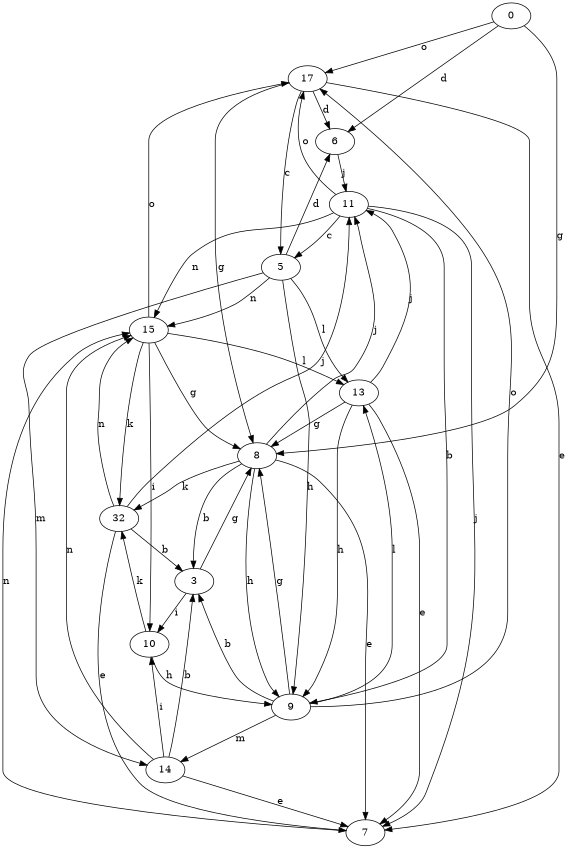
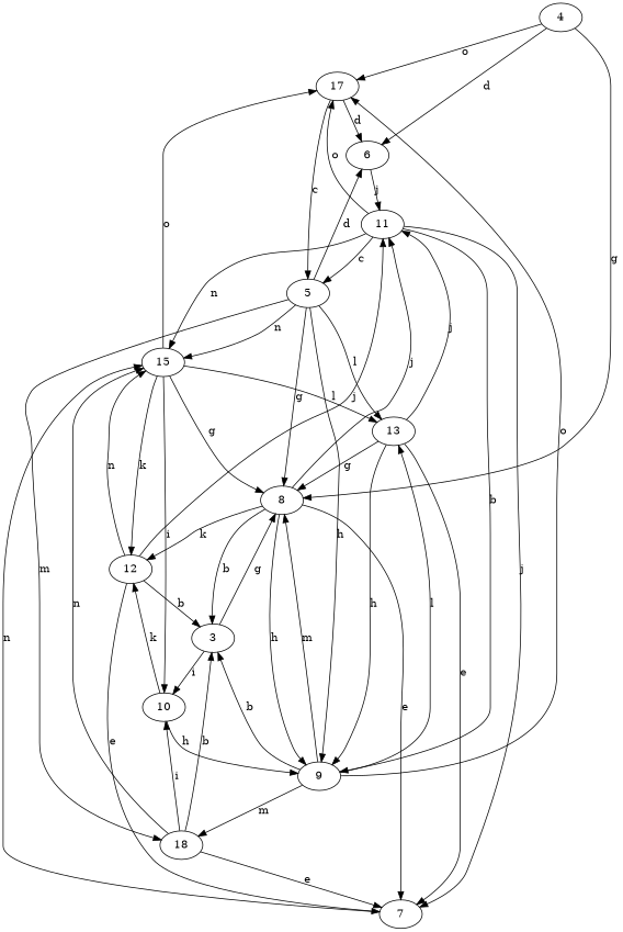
  strict digraph {
    17
    6
    8
    n4 [label=5]
    7
-   0
+   0 [label=4]
    11
    3
    9
-   12 [label=32]
+   12
    10
    13
-   14
+   14 [label=18]
    15
    17 -> 6 [label=d]
-   17 -> 8 [label=g]
+   n4 -> 8 [label=g]
    17 -> n4 [label=c]
-   17 -> 7 [label=e]
    6 -> 11 [label=j]
    8 -> 7 [label=e]
    8 -> 11 [label=j]
    8 -> 3 [label=b]
    8 -> 9 [label=h]
    8 -> 12 [label=k]
    n4 -> 6 [label=d]
    n4 -> 9 [label=h]
    n4 -> 13 [label=l]
    n4 -> 14 [label=m]
    n4 -> 15 [label=n]
    7 -> 15 [label=n]
    0 -> 17 [label=o]
    0 -> 6 [label=d]
    0 -> 8 [label=g]
    11 -> 17 [label=o]
    11 -> n4 [label=c]
    11 -> 7 [label=j]
    11 -> 9 [label=b]
    11 -> 15 [label=n]
    3 -> 8 [label=g]
    3 -> 10 [label=i]
    9 -> 17 [label=o]
-   9 -> 8 [label=g]
+   9 -> 8 [label=m]
    9 -> 3 [label=b]
    9 -> 13 [label=l]
    9 -> 14 [label=m]
    12 -> 7 [label=e]
    12 -> 11 [label=j]
    12 -> 3 [label=b]
    12 -> 15 [label=n]
    10 -> 9 [label=h]
    10 -> 12 [label=k]
    13 -> 8 [label=g]
    13 -> 7 [label=e]
    13 -> 11 [label=j]
    13 -> 9 [label=h]
    14 -> 7 [label=e]
    14 -> 3 [label=b]
    14 -> 10 [label=i]
    14 -> 15 [label=n]
    15 -> 17 [label=o]
    15 -> 8 [label=g]
    15 -> 12 [label=k]
    15 -> 10 [label=i]
    15 -> 13 [label=l]
  }
